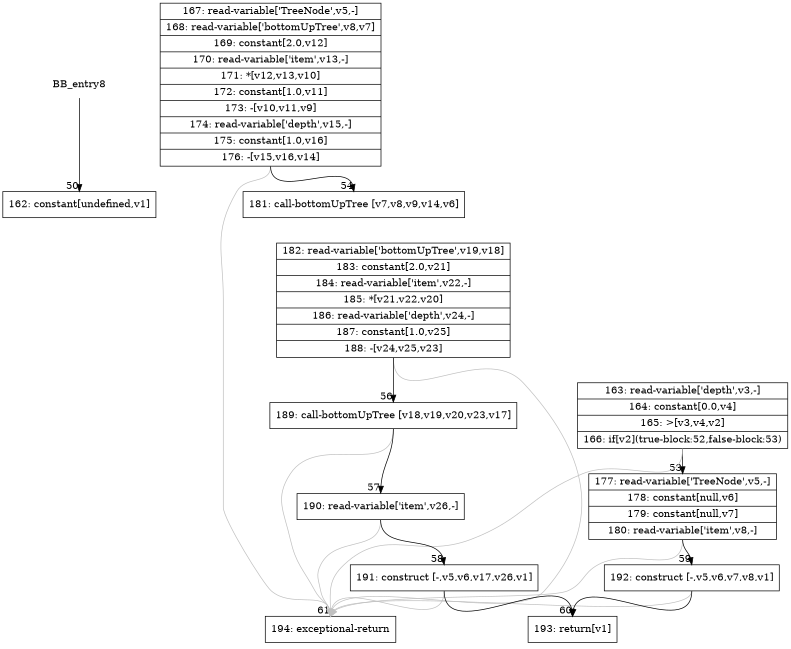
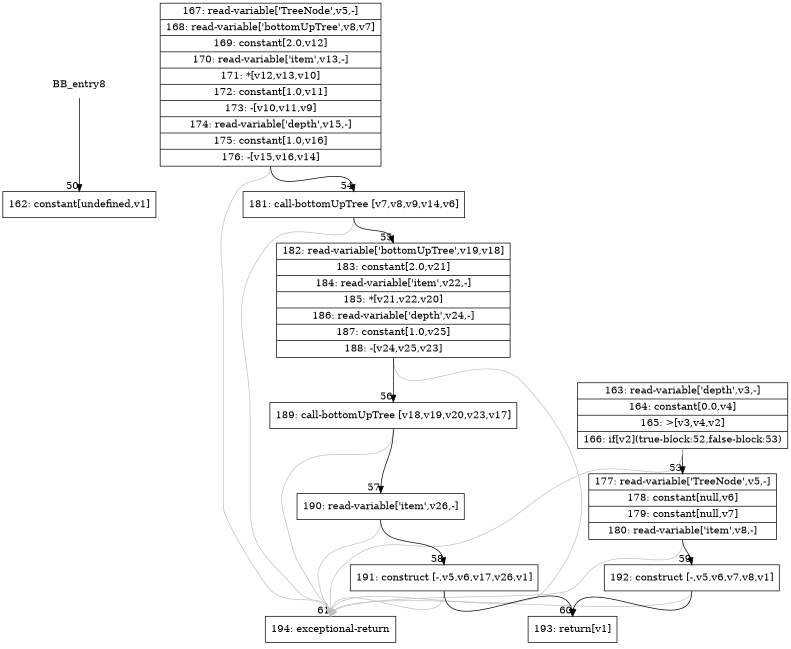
  digraph {
    rankdir=TD
    node [shape=record]
    edge [headport=n tailport=s]
    n1 [label=BB_entry8 shape=none]
    n2 [label="{162: constant[undefined,v1]}"]
    n3 [label="{163: read-variable['depth',v3,-]|164: constant[0.0,v4]|165: \>[v3,v4,v2]|166: if[v2](true-block:52,false-block:53)}"]
    n4 [label="{177: read-variable['TreeNode',v5,-]|178: constant[null,v6]|179: constant[null,v7]|180: read-variable['item',v8,-]}"]
    n5 [label="{194: exceptional-return}"]
    n6 [label="{167: read-variable['TreeNode',v5,-]|168: read-variable['bottomUpTree',v8,v7]|169: constant[2.0,v12]|170: read-variable['item',v13,-]|171: *[v12,v13,v10]|172: constant[1.0,v11]|173: -[v10,v11,v9]|174: read-variable['depth',v15,-]|175: constant[1.0,v16]|176: -[v15,v16,v14]}"]
    n7 [label="{181: call-bottomUpTree [v7,v8,v9,v14,v6]}"]
    n8 [label="{192: construct [-,v5,v6,v7,v8,v1]}"]
    n9 [label="{182: read-variable['bottomUpTree',v19,v18]|183: constant[2.0,v21]|184: read-variable['item',v22,-]|185: *[v21,v22,v20]|186: read-variable['depth',v24,-]|187: constant[1.0,v25]|188: -[v24,v25,v23]}"]
    n10 [label="{193: return[v1]}"]
    n11 [label="{189: call-bottomUpTree [v18,v19,v20,v23,v17]}"]
    n12 [label="{190: read-variable['item',v26,-]}"]
    n13 [label="{191: construct [-,v5,v6,v17,v26,v1]}"]
    n1 -> n2 [headlabel="    50"]
    n3 -> n4 [headlabel="      53"]
    n3 -> n5 [color=gray headlabel="      61"]
    n4 -> n5 [color=gray]
    n4 -> n8 [headlabel="      59"]
    n6 -> n5 [color=gray]
    n6 -> n7 [headlabel="      54"]
+   n7 -> n5 [color=gray]
+   n7 -> n9 [headlabel="      55"]
    n8 -> n5 [color=gray]
    n8 -> n10
    n9 -> n5 [color=gray]
    n9 -> n11 [headlabel="      56"]
    n11 -> n5 [color=gray]
    n11 -> n12 [headlabel="      57"]
    n12 -> n5 [color=gray]
    n12 -> n13 [headlabel="      58"]
    n13 -> n5 [color=gray]
    n13 -> n10 [headlabel="      60"]
  }
